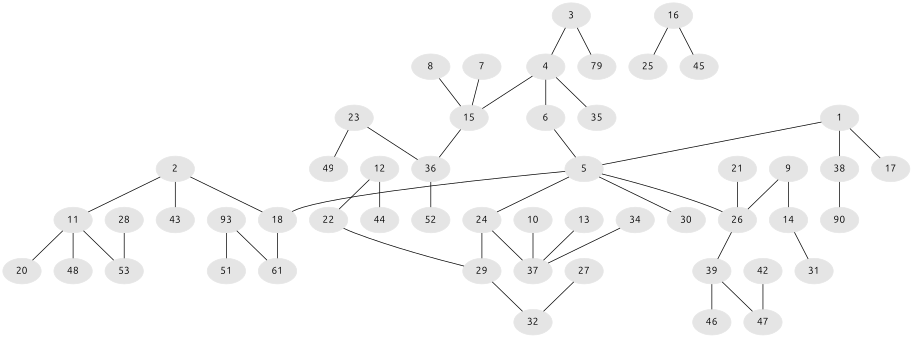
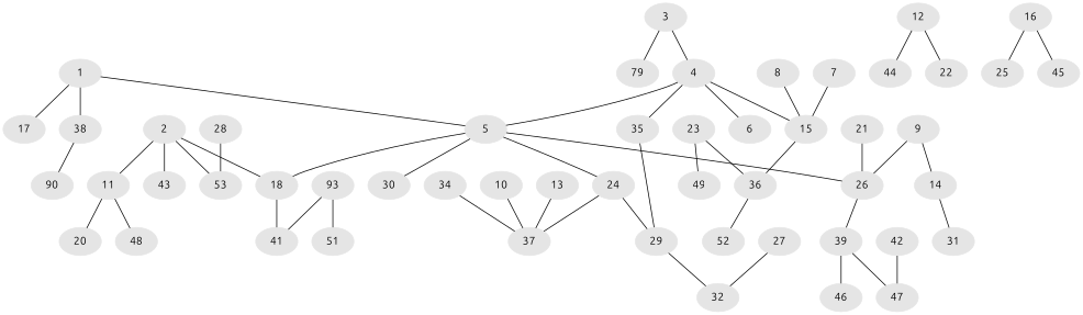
  graph {
    fontname=Ubuntu
    node [color=gray90 fontname=Ubuntu style=filled]
    edge [fontname=Ubuntu weight=1.0]
    1
    5
    17
    38
    18
    24
    26
    30
    n9 [label=90]
    2
    11
    43
    53
    20
    48
-   41 [label=61]
+   41
    3
    4
    n19 [label=79]
    6
    15
    35
    36
    37
    29
    39
    7
    8
    9
    14
    31
    10
    12
    44
    22
    13
    52
    16
    25
    45
    21
    32
    23
    49
    46
    47
    27
    28
    n49 [label=93]
    51
    34
    42
    1 -- 5
    1 -- 17
    1 -- 38
    5 -- 18
    5 -- 24
    5 -- 26
    5 -- 30
    38 -- n9
    18 -- 41
    24 -- 37
    24 -- 29
    26 -- 39
    2 -- 18
    2 -- 11
    2 -- 43
-   11 -- 53
+   2 -- 53
    11 -- 20
    11 -- 48
    3 -- 4
    3 -- n19
-   6 -- 5
+   4 -- 5
    4 -- 6
    4 -- 15
    4 -- 35
    15 -- 36
    36 -- 52
    29 -- 32
    39 -- 46
    39 -- 47
    7 -- 15
    8 -- 15
    9 -- 26
    9 -- 14
    14 -- 31
    10 -- 37
    12 -- 44
    12 -- 22
-   22 -- 29
+   35 -- 29
    13 -- 37
    16 -- 25
    16 -- 45
    21 -- 26
    23 -- 36
    23 -- 49
    27 -- 32
    28 -- 53
    n49 -- 41
    n49 -- 51
    34 -- 37
    42 -- 47
  }
